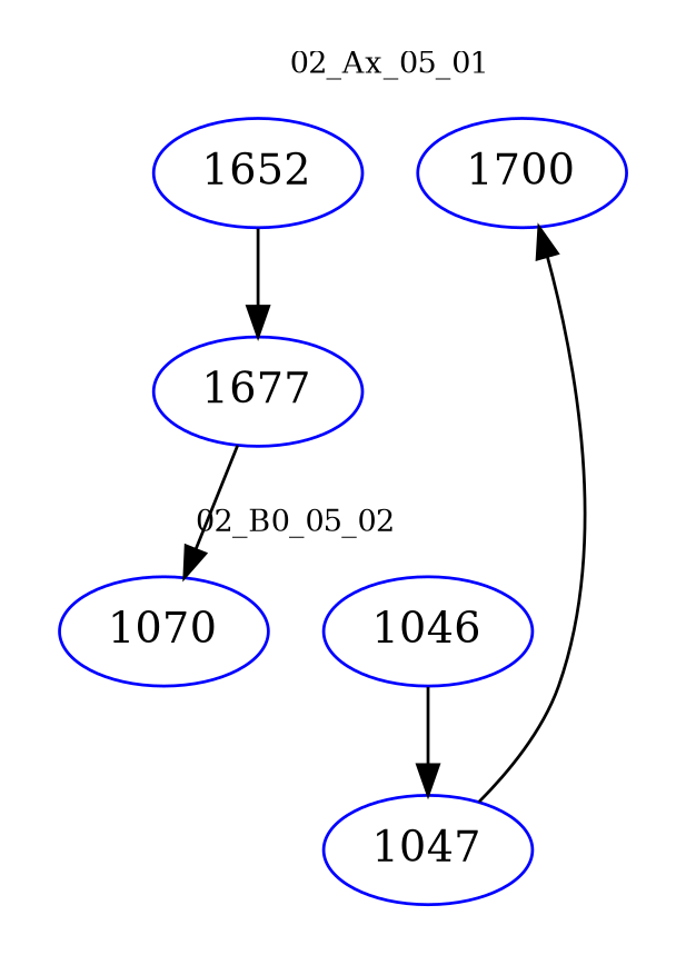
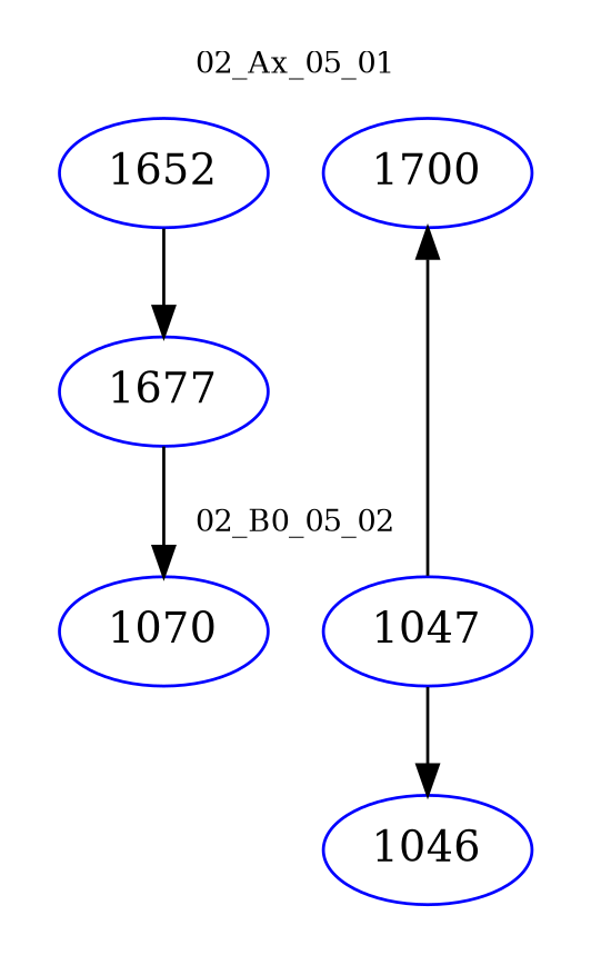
  digraph {
    node [color=blue]
    edge [color=black]
    n1 [label=1652]
    n2 [label=1700]
    n3 [label=1677]
    n4 [label=1046]
    n5 [label=1047]
    n6 [label=1070]
    subgraph cluster_1 {
      color=white
      fontsize=10
      label="02_Ax_05_01"
      n1
      n2
      n3
    }
    subgraph cluster_2 {
      color=white
      fontsize=10
      label="02_B0_05_02"
      n4
      n5
      n6
    }
    n1 -> n3
    n3 -> n6
-   n4 -> n5
+   n5 -> n4
    n5 -> n2
  }
